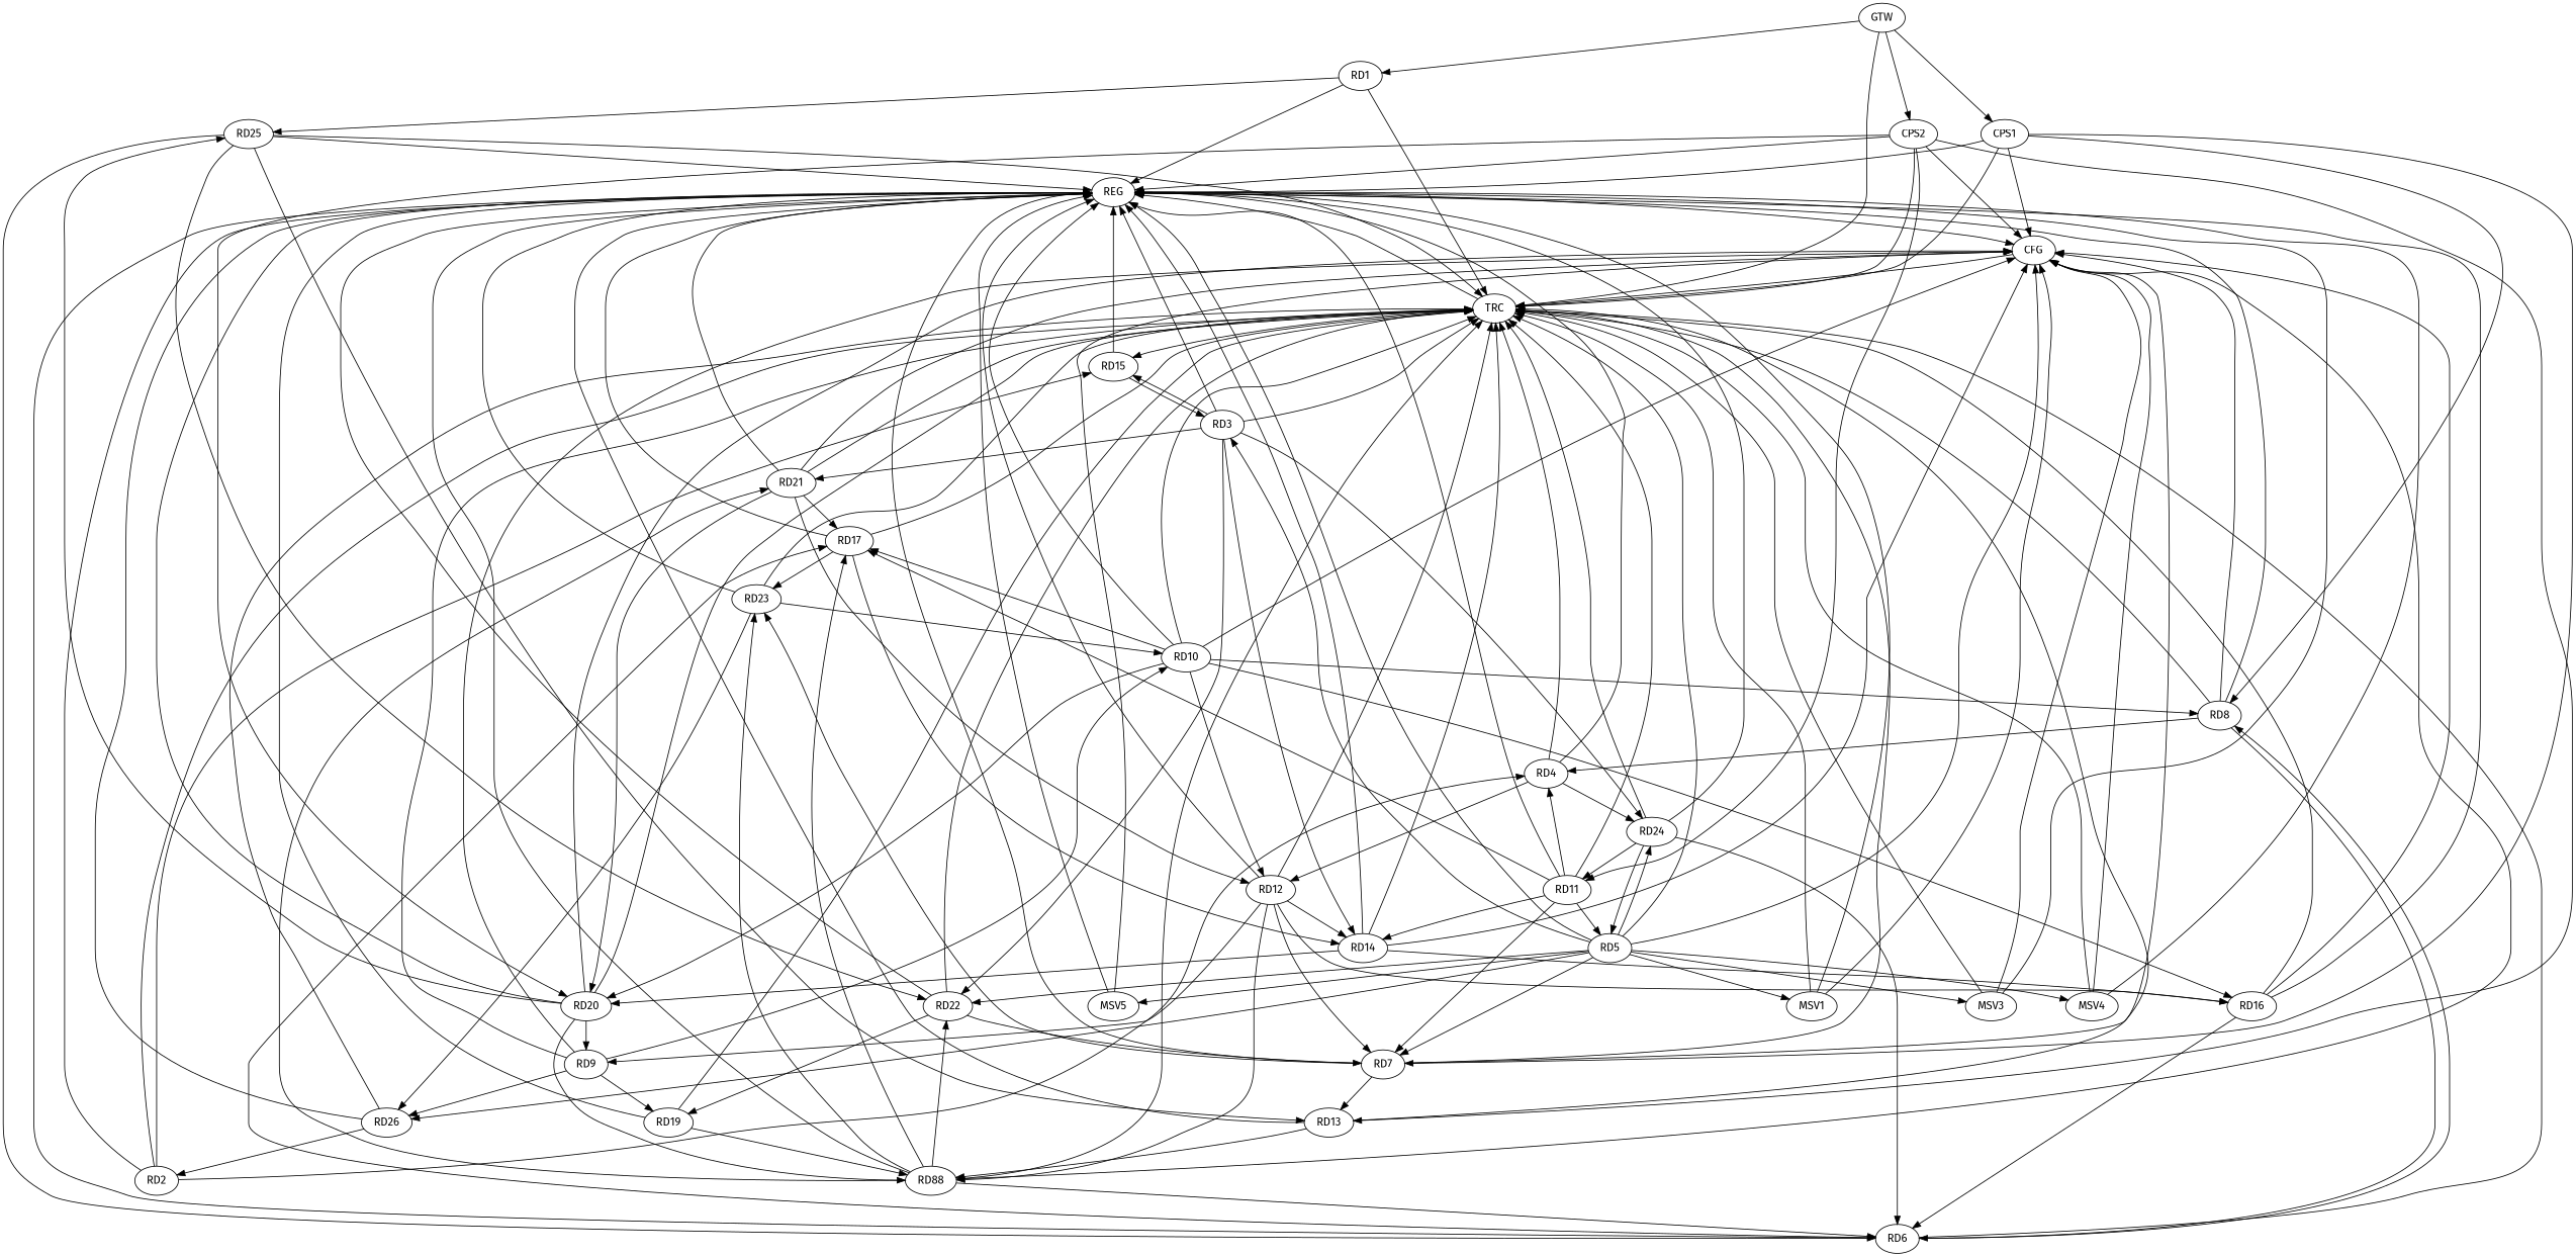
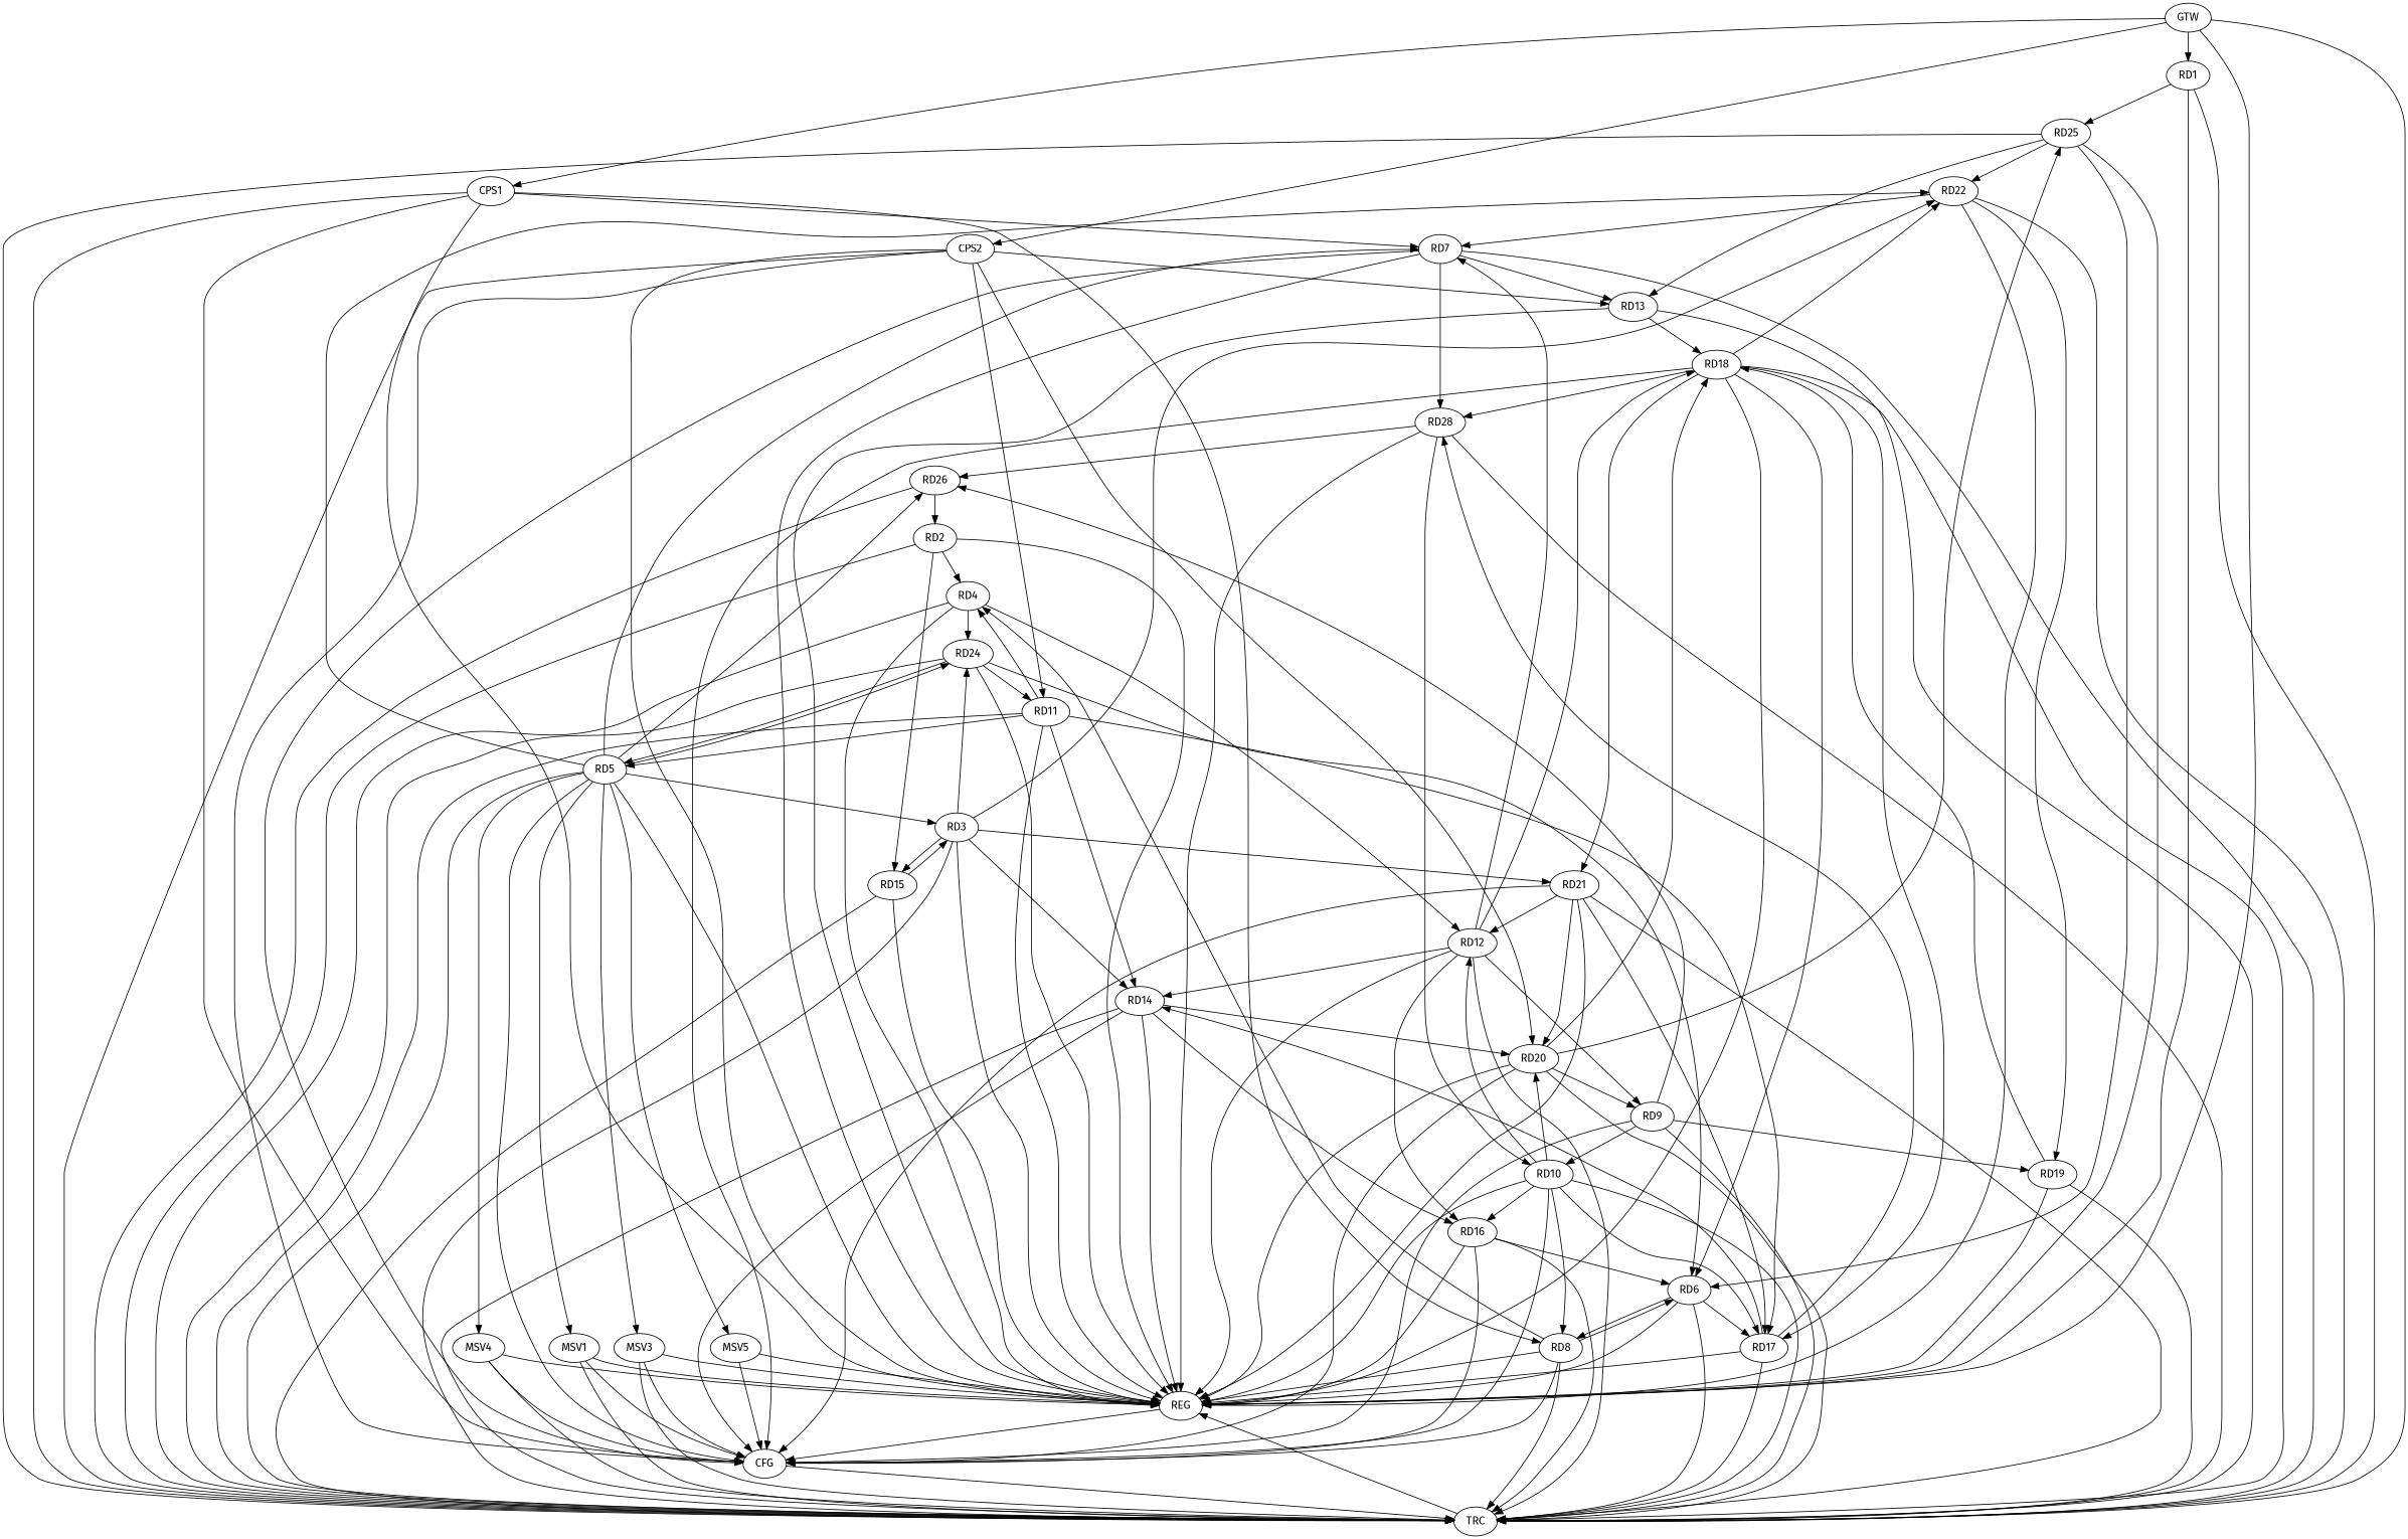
  strict digraph {
    fontname="Fira Sans"
    node [fontname="Fira Sans"]
    edge [fontname="Fira Sans"]
    n1 [label=RD1]
    n2 [label=RD25]
    n3 [label=REG]
    n4 [label=TRC]
    n5 [label=RD22]
    n6 [label=RD6]
    n7 [label=RD13]
    n8 [label=CFG]
    n9 [label=RD2]
    n10 [label=RD4]
    n11 [label=RD15]
    n12 [label=RD12]
    n13 [label=RD24]
    n14 [label=RD3]
    n15 [label=RD14]
    n16 [label=RD21]
    n17 [label=RD16]
    n18 [label=RD20]
    n19 [label=RD17]
    n20 [label=RD7]
    n21 [label=RD19]
    n22 [label=RD9]
-   n23 [label=RD88]
+   n23 [label=RD18]
    n24 [label=RD5]
    n25 [label=RD11]
    n26 [label=RD26]
    n27 [label=MSV1]
    n28 [label=MSV3]
    n29 [label=MSV4]
    n30 [label=MSV5]
-   n31 [label=RD23]
+   n31 [label=RD28]
    n32 [label=RD8]
    n33 [label=RD10]
    n34 [label=CPS1]
    n35 [label=CPS2]
    n36 [label=GTW]
    n1 -> n2
    n1 -> n3
    n1 -> n4
    n2 -> n3
    n2 -> n4
    n2 -> n5
    n2 -> n6
    n2 -> n7
    n3 -> n8
    n4 -> n3
    n5 -> n3
    n5 -> n4
    n5 -> n20
    n5 -> n21
    n6 -> n3
    n6 -> n4
    n6 -> n19
    n6 -> n32
    n7 -> n3
    n7 -> n4
    n7 -> n23
    n8 -> n4
    n9 -> n3
    n9 -> n4
    n9 -> n10
    n9 -> n11
    n10 -> n3
    n10 -> n4
    n10 -> n12
    n10 -> n13
    n11 -> n3
-   n4 -> n11
+   n11 -> n4
    n11 -> n14
    n12 -> n3
    n12 -> n4
    n12 -> n15
    n12 -> n17
    n12 -> n20
    n12 -> n22
    n12 -> n23
    n13 -> n3
    n13 -> n4
    n13 -> n6
    n13 -> n24
    n13 -> n25
    n14 -> n3
    n14 -> n4
    n14 -> n5
    n14 -> n11
    n14 -> n13
    n14 -> n15
    n14 -> n16
    n15 -> n3
    n15 -> n4
    n15 -> n8
    n15 -> n17
    n15 -> n18
    n16 -> n3
    n16 -> n4
    n16 -> n8
    n16 -> n12
    n16 -> n18
    n16 -> n19
    n17 -> n3
    n17 -> n4
    n17 -> n6
    n17 -> n8
    n18 -> n2
    n18 -> n3
    n18 -> n4
    n18 -> n8
    n18 -> n22
    n18 -> n23
    n19 -> n3
    n19 -> n4
    n19 -> n15
    n19 -> n31
    n20 -> n3
    n20 -> n4
    n20 -> n7
    n20 -> n8
    n20 -> n31
    n21 -> n3
    n21 -> n4
    n21 -> n23
    n22 -> n4
    n22 -> n8
    n22 -> n21
    n22 -> n26
    n22 -> n33
    n23 -> n3
    n23 -> n4
    n23 -> n5
    n23 -> n6
    n23 -> n8
    n23 -> n16
    n23 -> n19
    n23 -> n31
    n24 -> n3
    n24 -> n4
    n24 -> n5
    n24 -> n8
    n24 -> n13
    n24 -> n14
    n24 -> n20
    n24 -> n26
    n24 -> n27
    n24 -> n28
    n24 -> n29
    n24 -> n30
    n25 -> n3
    n25 -> n4
    n25 -> n10
    n25 -> n15
    n25 -> n19
-   n25 -> n20
    n25 -> n24
-   n26 -> n3
+   n36 -> n3
    n26 -> n4
    n26 -> n9
    n27 -> n3
    n27 -> n4
    n27 -> n8
    n28 -> n3
    n28 -> n4
    n28 -> n8
    n29 -> n3
    n29 -> n4
    n29 -> n8
    n30 -> n3
    n30 -> n8
    n31 -> n3
    n31 -> n4
    n31 -> n26
    n31 -> n33
    n32 -> n3
    n32 -> n4
    n32 -> n6
    n32 -> n8
    n32 -> n10
    n33 -> n3
    n33 -> n4
    n33 -> n8
    n33 -> n12
    n33 -> n17
    n33 -> n18
    n33 -> n19
    n33 -> n32
    n34 -> n3
    n34 -> n4
    n34 -> n8
    n34 -> n20
    n34 -> n32
    n35 -> n3
    n35 -> n4
    n35 -> n7
    n35 -> n8
    n35 -> n18
    n35 -> n25
    n36 -> n1
    n36 -> n4
    n36 -> n34
    n36 -> n35
  }
